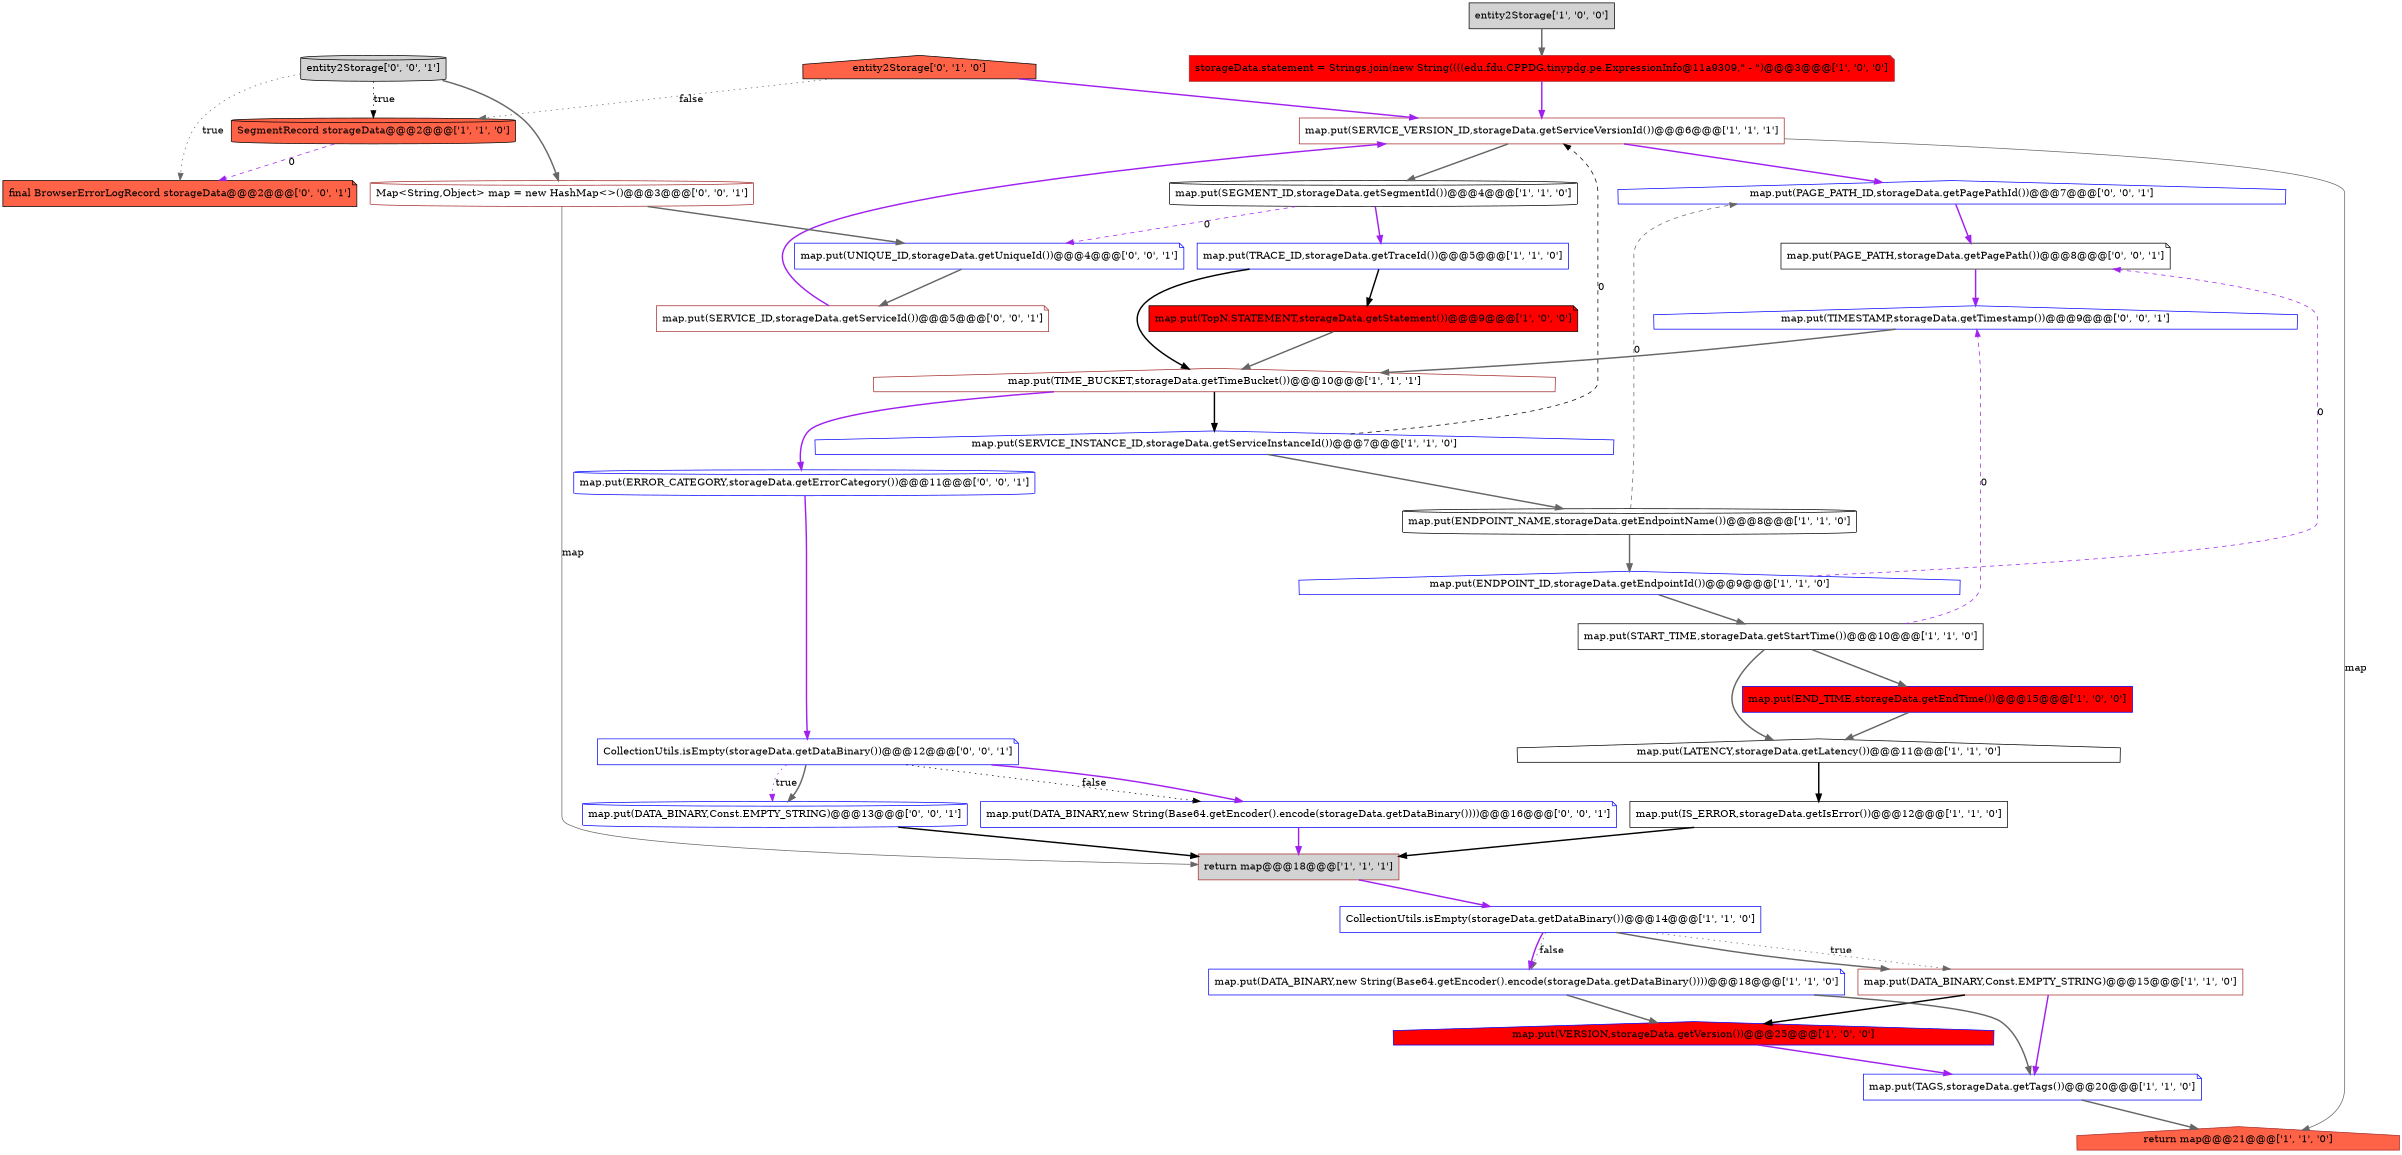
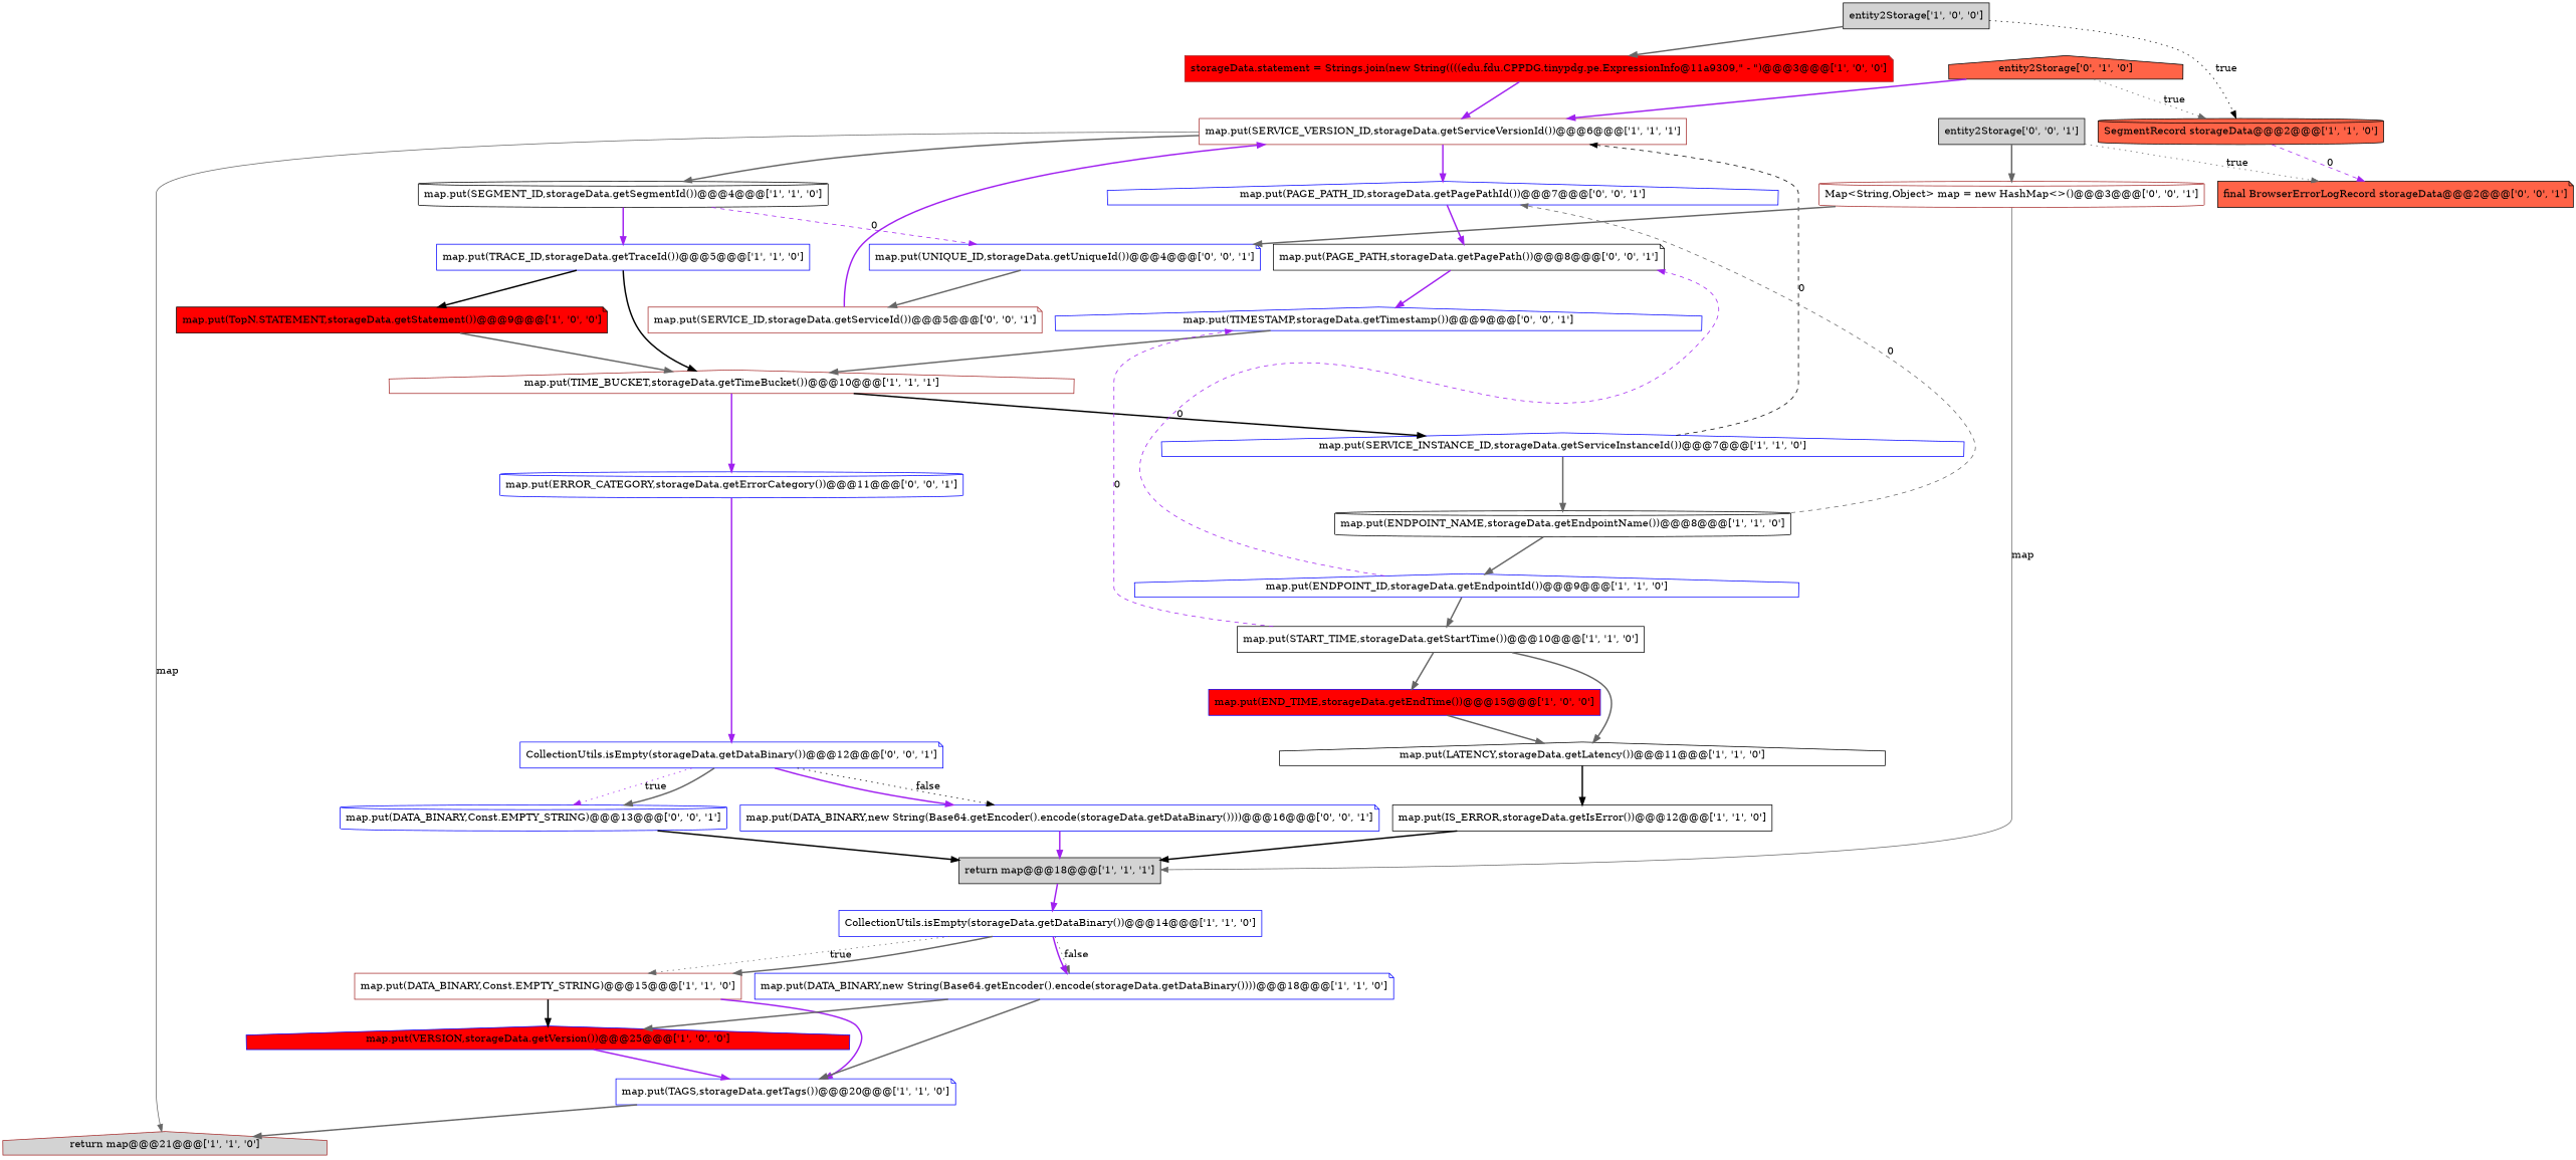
  digraph {
    node [color=blue fillcolor=white shape=note style=filled]
    edge [color=gray40 style=bold]
    n1 [label="map.put(TAGS,storageData.getTags())@@@20@@@['1', '1', '0']"]
-   n2 [color=brown fillcolor=tomato label="return map@@@21@@@['1', '1', '0']" shape=house]
+   n2 [color=brown fillcolor=lightgray label="return map@@@21@@@['1', '1', '0']" shape=house]
    n3 [color=black label="map.put(IS_ERROR,storageData.getIsError())@@@12@@@['1', '1', '0']" shape=box]
-   n4 [color=brown fillcolor=lightgray label="return map@@@18@@@['1', '1', '1']" shape=box]
+   n4 [color=black fillcolor=lightgray label="return map@@@18@@@['1', '1', '1']" shape=box]
    n5 [label="CollectionUtils.isEmpty(storageData.getDataBinary())@@@14@@@['1', '1', '0']" shape=box]
    n6 [fillcolor=red label="map.put(END_TIME,storageData.getEndTime())@@@15@@@['1', '0', '0']" shape=box]
    n7 [color=black label="map.put(LATENCY,storageData.getLatency())@@@11@@@['1', '1', '0']" shape=house]
    n8 [label="map.put(TIMESTAMP,storageData.getTimestamp())@@@9@@@['0', '0', '1']" shape=house]
    n9 [color=brown label="map.put(TIME_BUCKET,storageData.getTimeBucket())@@@10@@@['1', '1', '1']" shape=house]
    n10 [label="map.put(SERVICE_INSTANCE_ID,storageData.getServiceInstanceId())@@@7@@@['1', '1', '0']" shape=house]
    n11 [label="map.put(ERROR_CATEGORY,storageData.getErrorCategory())@@@11@@@['0', '0', '1']" shape=cylinder]
    n12 [label="map.put(UNIQUE_ID,storageData.getUniqueId())@@@4@@@['0', '0', '1']"]
    n13 [color=brown label="map.put(SERVICE_ID,storageData.getServiceId())@@@5@@@['0', '0', '1']"]
    n14 [color=brown label="map.put(SERVICE_VERSION_ID,storageData.getServiceVersionId())@@@6@@@['1', '1', '1']" shape=box]
    n15 [label="map.put(TRACE_ID,storageData.getTraceId())@@@5@@@['1', '1', '0']" shape=box]
    n16 [color=black fillcolor=red label="map.put(TopN.STATEMENT,storageData.getStatement())@@@9@@@['1', '0', '0']"]
    n17 [color=brown label="map.put(DATA_BINARY,Const.EMPTY_STRING)@@@15@@@['1', '1', '0']" shape=box]
    n18 [fillcolor=red label="map.put(VERSION,storageData.getVersion())@@@25@@@['1', '0', '0']" shape=house]
    n19 [color=black label="map.put(ENDPOINT_NAME,storageData.getEndpointName())@@@8@@@['1', '1', '0']" shape=cylinder]
    n20 [label="map.put(ENDPOINT_ID,storageData.getEndpointId())@@@9@@@['1', '1', '0']" shape=house]
    n21 [label="map.put(PAGE_PATH_ID,storageData.getPagePathId())@@@7@@@['0', '0', '1']" shape=house]
    n22 [color=black label="map.put(PAGE_PATH,storageData.getPagePath())@@@8@@@['0', '0', '1']"]
    n23 [color=black label="map.put(START_TIME,storageData.getStartTime())@@@10@@@['1', '1', '0']" shape=box]
    n24 [color=brown fillcolor=red label="storageData.statement = Strings.join(new String((((edu.fdu.CPPDG.tinypdg.pe.ExpressionInfo@11a9309,\" - \")@@@3@@@['1', '0', '0']"]
    n25 [color=black label="map.put(SEGMENT_ID,storageData.getSegmentId())@@@4@@@['1', '1', '0']" shape=cylinder]
    n26 [color=black fillcolor=tomato label="entity2Storage['0', '1', '0']" shape=house]
    n27 [color=black fillcolor=tomato label="SegmentRecord storageData@@@2@@@['1', '1', '0']" shape=cylinder]
    n28 [color=black fillcolor=tomato label="final BrowserErrorLogRecord storageData@@@2@@@['0', '0', '1']"]
    n29 [label="map.put(DATA_BINARY,new String(Base64.getEncoder().encode(storageData.getDataBinary())))@@@18@@@['1', '1', '0']"]
    n30 [color=black fillcolor=lightgray label="entity2Storage['1', '0', '0']" shape=box]
    n31 [label="CollectionUtils.isEmpty(storageData.getDataBinary())@@@12@@@['0', '0', '1']"]
    n32 [label="map.put(DATA_BINARY,new String(Base64.getEncoder().encode(storageData.getDataBinary())))@@@16@@@['0', '0', '1']"]
    n33 [label="map.put(DATA_BINARY,Const.EMPTY_STRING)@@@13@@@['0', '0', '1']" shape=cylinder]
-   n34 [color=black fillcolor=lightgray label="entity2Storage['0', '0', '1']" shape=cylinder]
+   n34 [color=black fillcolor=lightgray label="entity2Storage['0', '0', '1']" shape=box]
    n35 [color=brown label="Map<String,Object> map = new HashMap<>()@@@3@@@['0', '0', '1']" shape=cylinder]
    n1 -> n2
    n3 -> n4 [color=black]
    n4 -> n5 [color=purple]
    n5 -> n17 [label=true style=dotted]
    n5 -> n17
    n5 -> n29 [label=false style=dotted]
    n5 -> n29 [color=purple]
    n6 -> n7
    n7 -> n3 [color=black]
    n8 -> n9
    n9 -> n10 [color=black]
    n9 -> n11 [color=purple]
    n10 -> n14 [color=black label=0 style=dashed]
    n10 -> n19
    n11 -> n31 [color=purple]
    n12 -> n13
    n13 -> n14 [color=purple]
    n14 -> n2 [label=map style=solid]
    n14 -> n21 [color=purple]
    n14 -> n25
    n15 -> n9 [color=black]
    n15 -> n16 [color=black]
    n16 -> n9
    n17 -> n1 [color=purple]
    n17 -> n18 [color=black]
    n18 -> n1 [color=purple]
    n19 -> n20
    n19 -> n21 [label=0 style=dashed]
    n20 -> n22 [color=purple label=0 style=dashed]
    n20 -> n23
    n21 -> n22 [color=purple]
    n22 -> n8 [color=purple]
    n23 -> n6
    n23 -> n7
    n23 -> n8 [color=purple label=0 style=dashed]
    n24 -> n14 [color=purple]
    n25 -> n12 [color=purple label=0 style=dashed]
    n25 -> n15 [color=purple]
    n26 -> n14 [color=purple]
-   n26 -> n27 [label=false style=dotted]
+   n26 -> n27 [label=true style=dotted]
    n27 -> n28 [color=purple label=0 style=dashed]
    n29 -> n1
    n29 -> n18
    n30 -> n24
-   n34 -> n27 [color=black label=true style=dotted]
+   n30 -> n27 [color=black label=true style=dotted]
    n31 -> n32 [color=black label=false style=dotted]
    n31 -> n32 [color=purple]
    n31 -> n33 [color=purple label=true style=dotted]
    n31 -> n33
    n32 -> n4 [color=purple]
    n33 -> n4 [color=black]
    n34 -> n28 [label=true style=dotted]
    n34 -> n35
    n35 -> n4 [label=map style=solid]
    n35 -> n12
  }
